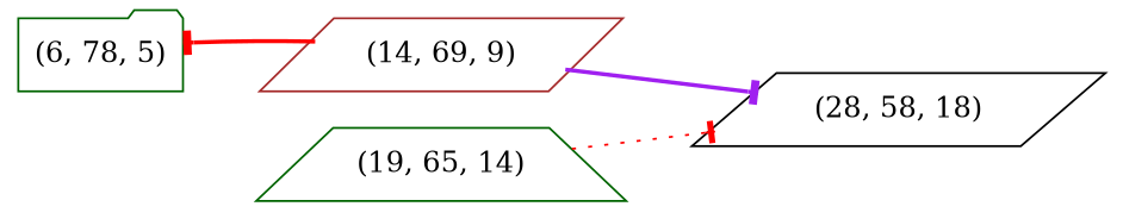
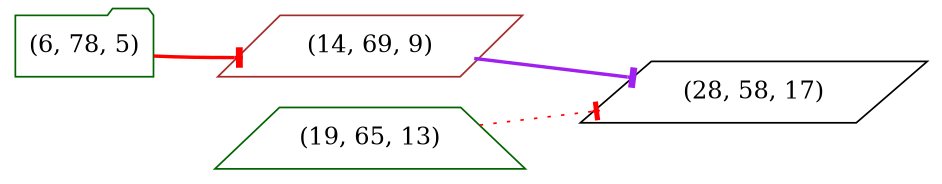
  digraph {
    rankdir=LR
    node [color=darkgreen shape=parallelogram]
    edge [arrowhead=tee color=red style=bold]
    "(6, 78, 5)" [shape=folder]
    "(14, 69, 9)" [color=brown]
-   "(28, 58, 18)" [color=black]
-   "(19, 65, 13)" [shape=trapezium label="(19, 65, 14)"]
-   "(14, 69, 9)" -> "(6, 78, 5)"
+   "(28, 58, 18)" [color=black label="(28, 58, 17)"]
+   "(19, 65, 13)" [shape=trapezium]
+   "(6, 78, 5)" -> "(14, 69, 9)"
    "(14, 69, 9)" -> "(28, 58, 18)" [color=purple]
    "(19, 65, 13)" -> "(28, 58, 18)" [style=dotted]
  }
